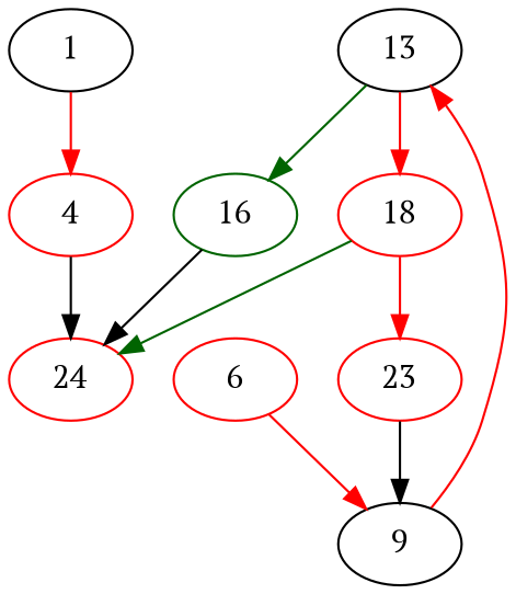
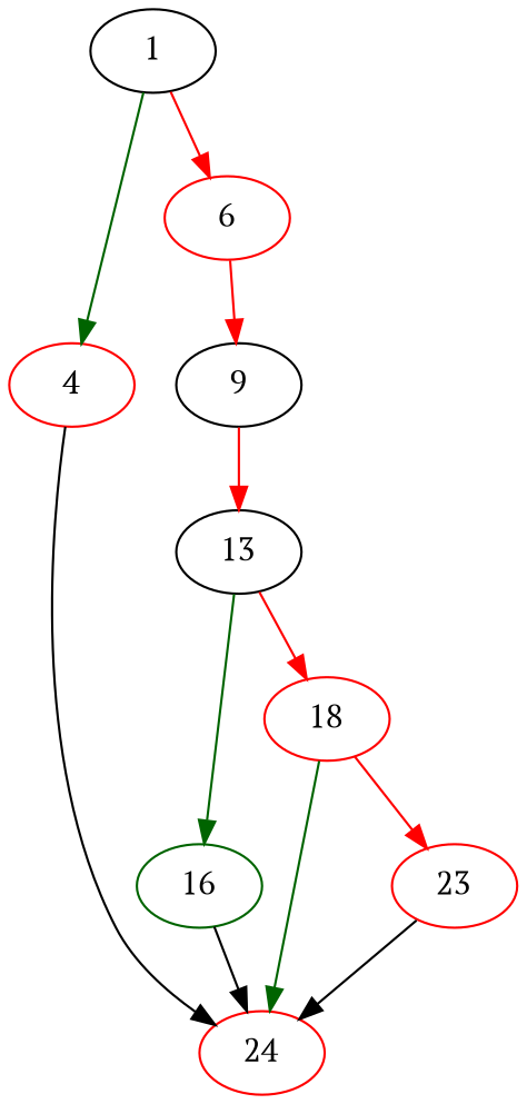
  strict digraph {
    fontname="PT Serif"
    node [color=red fontname="PT Serif"]
    edge [color=red cond=false fontname="PT Serif"]
    1 [color=black entry=true]
    4
    6
    24
    9 [color=black]
    16 [color=darkgreen]
    13 [color=black]
    18
    23
-   1 -> 4 [cond=true]
+   1 -> 4 [color=darkgreen cond=true]
+   1 -> 6
    4 -> 24 [color="" cond=""]
    6 -> 9
    9 -> 13
    16 -> 24 [color="" cond=""]
    13 -> 16 [color=darkgreen cond=true]
    13 -> 18
    18 -> 24 [color=darkgreen cond=true]
    18 -> 23
-   23 -> 9 [color="" cond=""]
+   23 -> 24 [color="" cond=""]
  }
